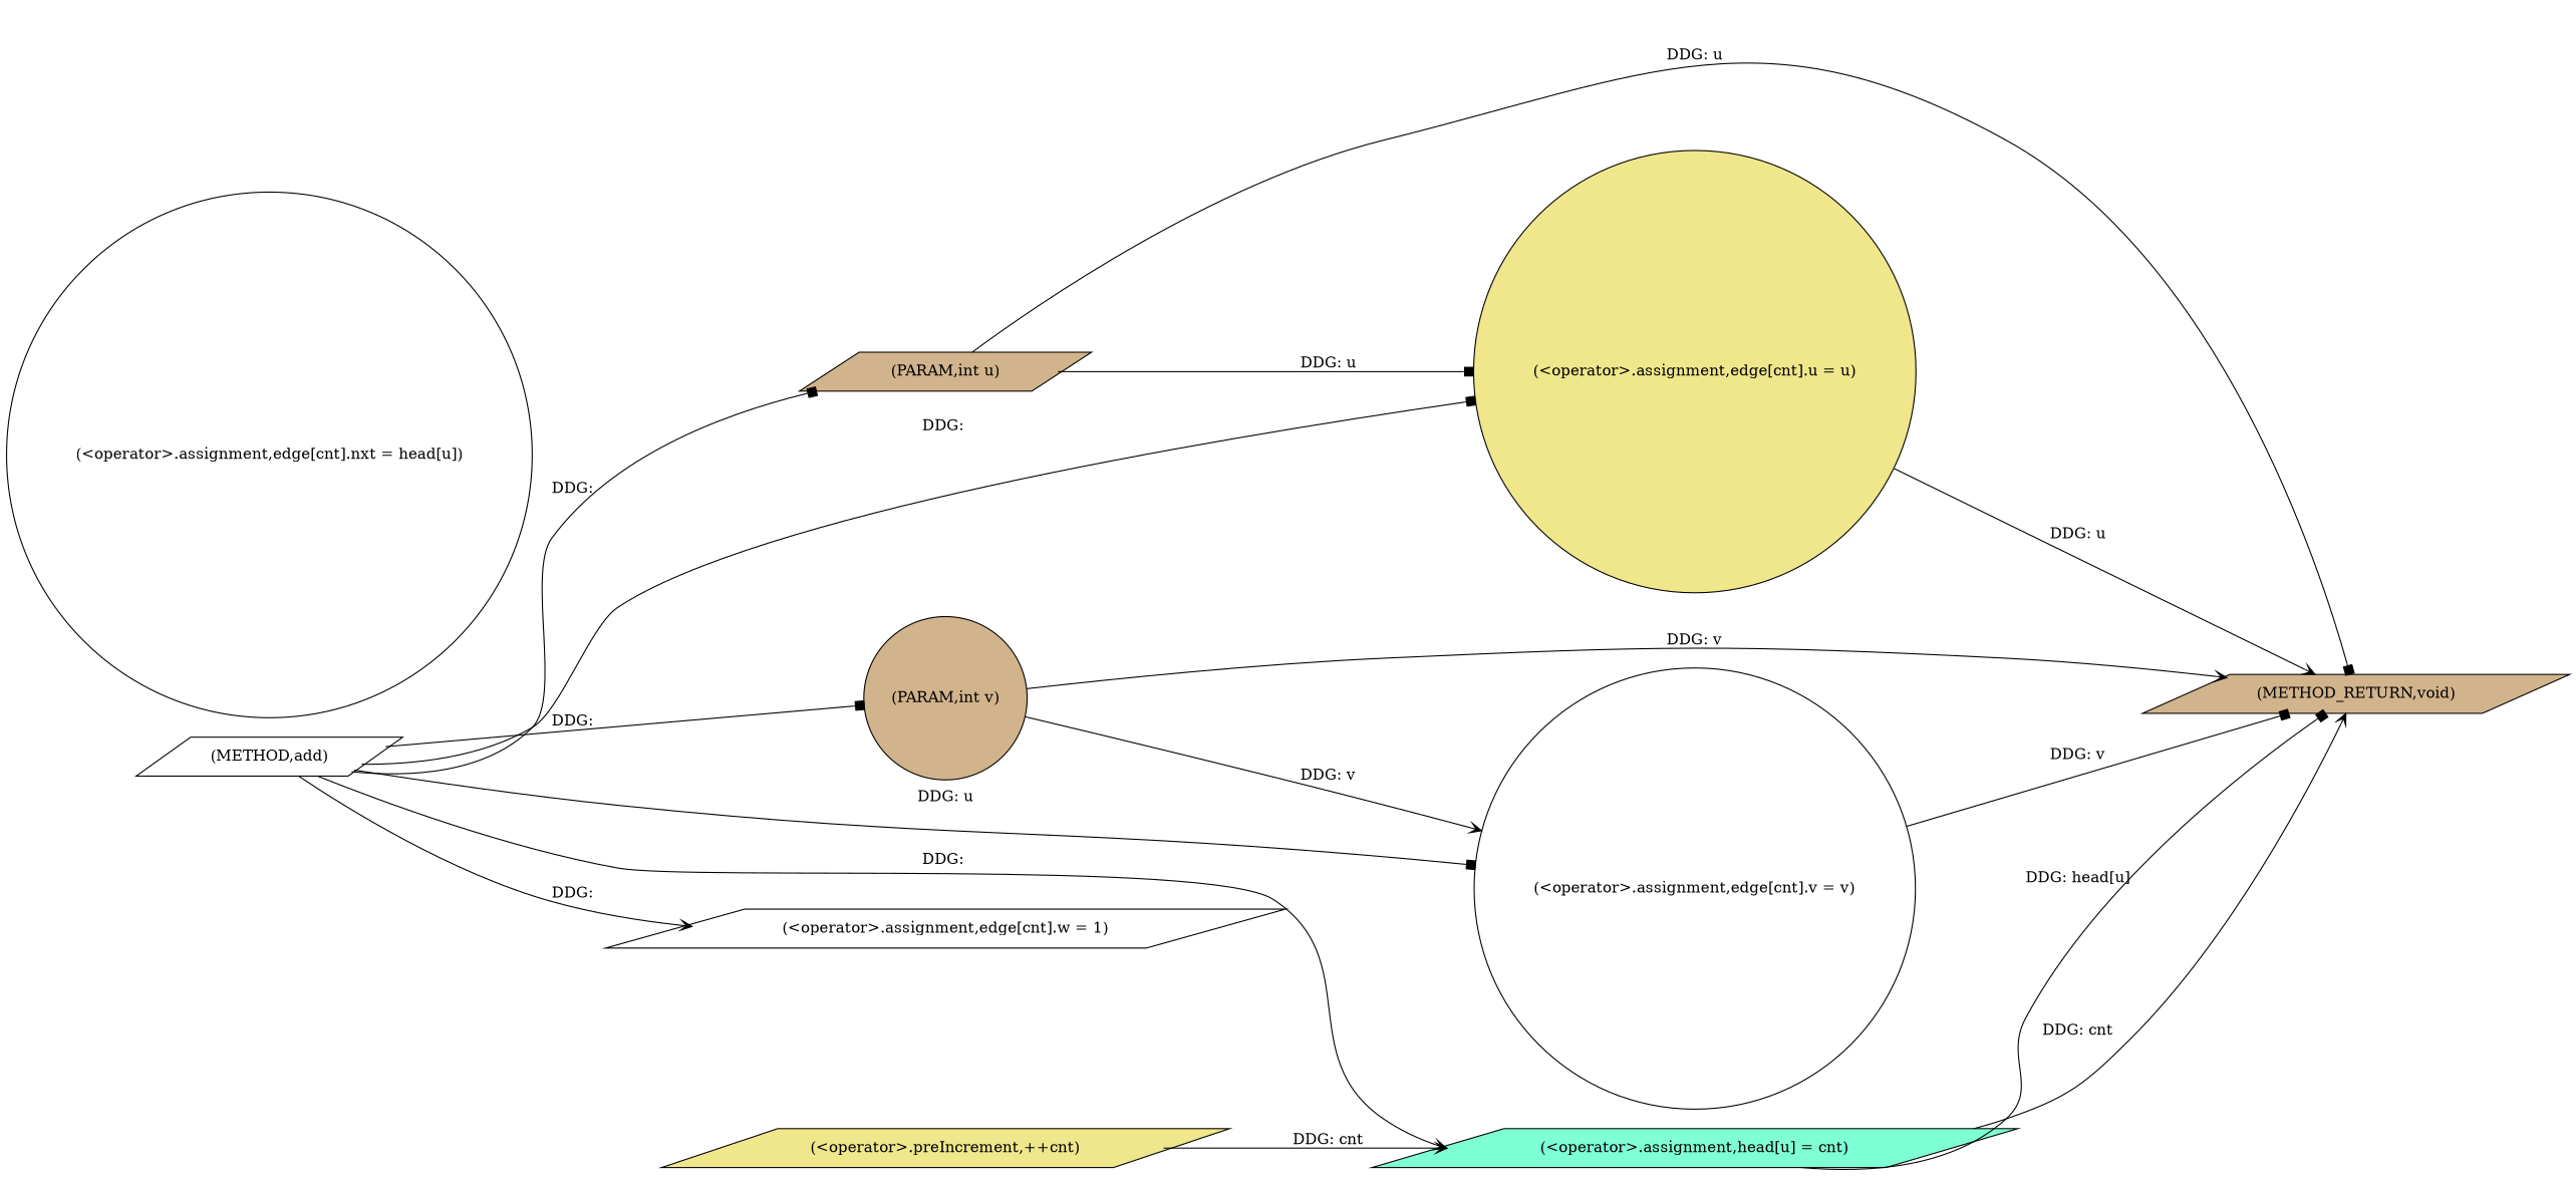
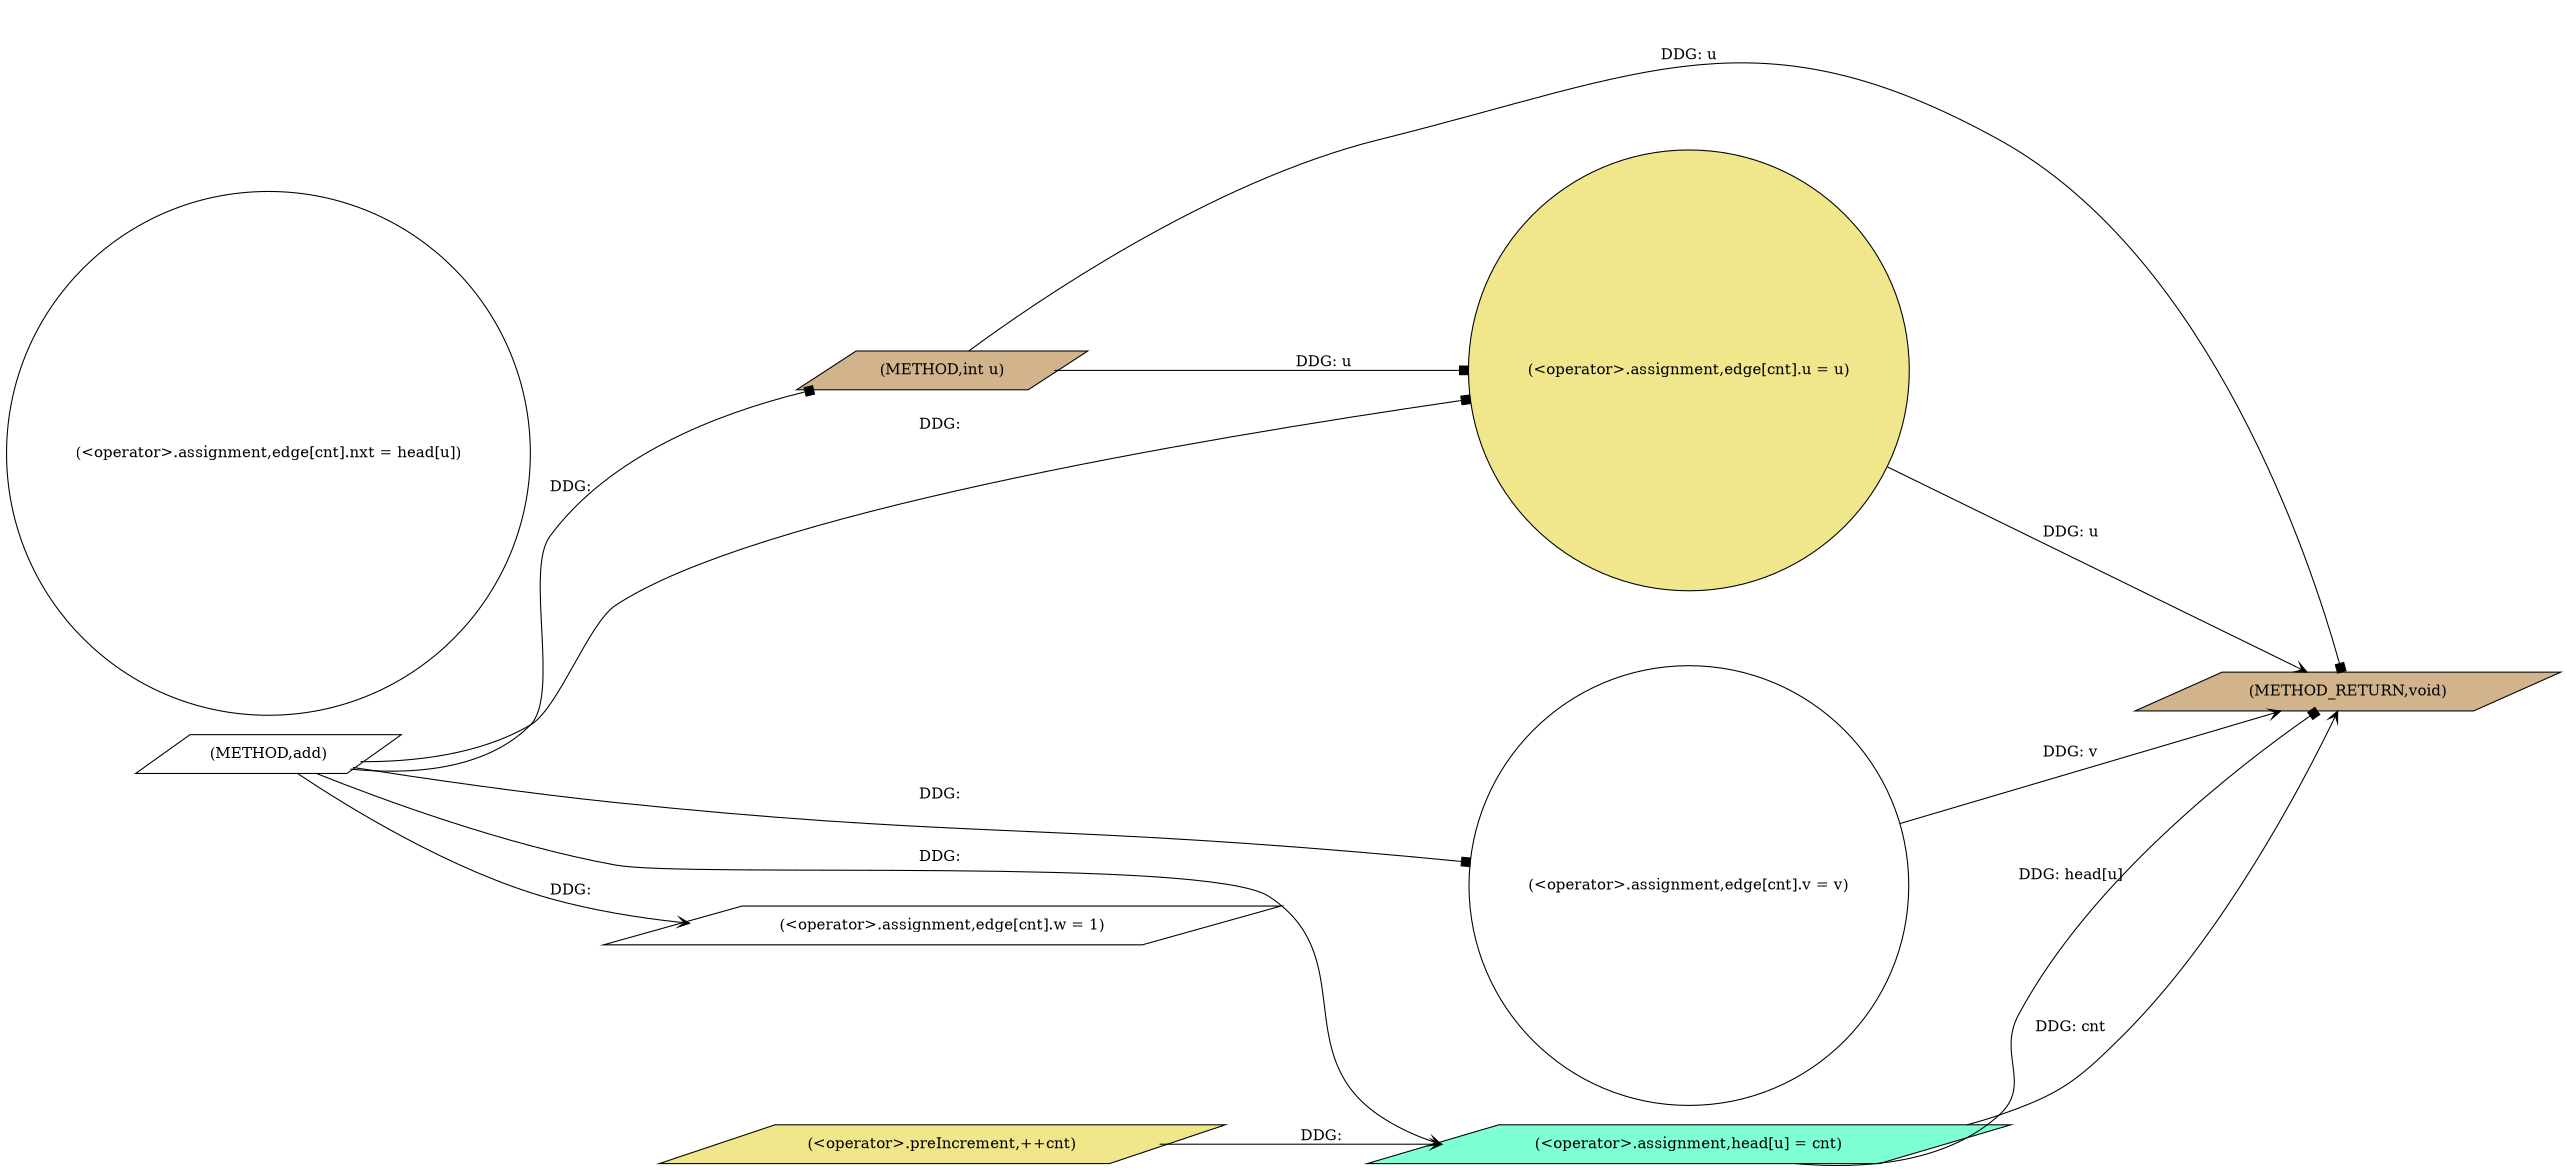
  digraph {
    rankdir=LR
    node [fillcolor=white shape=parallelogram style=filled]
    edge [arrowhead=vee]
    n1 [label="(METHOD,add)"]
-   n2 [fillcolor=tan label="(PARAM,int u)"]
-   n3 [fillcolor=tan label="(PARAM,int v)" shape=circle]
+   n2 [fillcolor=tan label="(METHOD,int u)"]
    n4 [fillcolor=aquamarine label="(<operator>.assignment,head[u] = cnt)"]
    n5 [fillcolor=khaki label="(<operator>.assignment,edge[cnt].u = u)" shape=circle]
    n6 [label="(<operator>.assignment,edge[cnt].v = v)" shape=circle]
    n7 [label="(<operator>.assignment,edge[cnt].w = 1)"]
    n8 [fillcolor=tan label="(METHOD_RETURN,void)"]
    n9 [fillcolor=khaki label="(<operator>.preIncrement,++cnt)"]
    n10 [label="(<operator>.assignment,edge[cnt].nxt = head[u])" shape=circle]
    n1 -> n2 [arrowhead=box label="DDG: "]
-   n1 -> n3 [arrowhead=box label="DDG: "]
    n1 -> n4 [label="DDG: "]
    n1 -> n5 [arrowhead=box label="DDG: "]
-   n1 -> n6 [arrowhead=box label="DDG: u"]
+   n1 -> n6 [arrowhead=box label="DDG: "]
    n1 -> n7 [label="DDG: "]
    n2 -> n5 [arrowhead=box label="DDG: u"]
    n2 -> n8 [arrowhead=box label="DDG: u"]
-   n3 -> n6 [label="DDG: v"]
-   n3 -> n8 [label="DDG: v"]
    n4 -> n8 [arrowhead=box label="DDG: head[u]"]
    n4 -> n8 [label="DDG: cnt"]
    n5 -> n8 [label="DDG: u"]
-   n6 -> n8 [arrowhead=box label="DDG: v"]
-   n9 -> n4 [label="DDG: cnt"]
+   n6 -> n8 [label="DDG: v"]
+   n9 -> n4 [label="DDG: "]
  }
